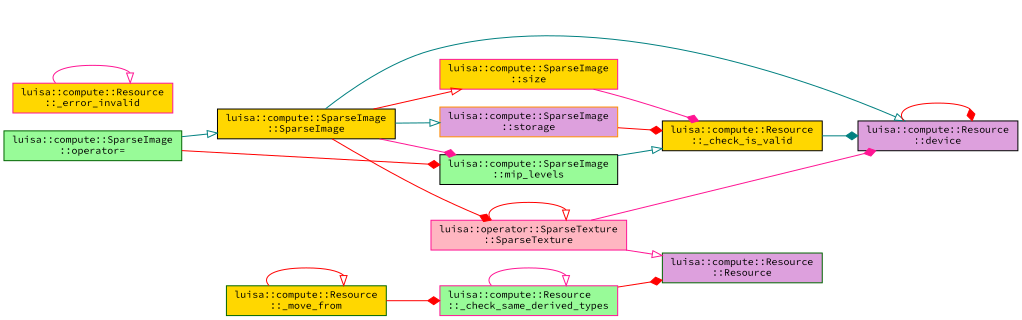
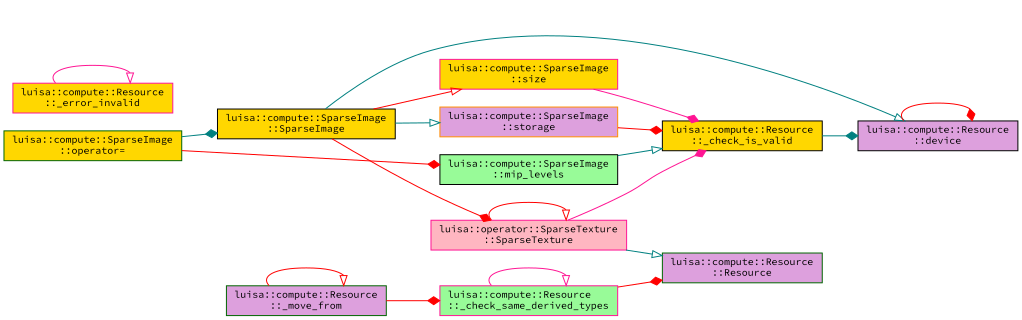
  digraph {
    fontname="Source Code Pro"
    rankdir=LR
    node [color=black fillcolor=gold fontname="Source Code Pro" fontsize=10 shape=box style=filled]
    edge [arrowhead=onormal color=red fontname="Source Code Pro" fontsize=10 labelfontname=Helvetica labelfontsize=10 style=solid]
-   n1 [color=darkgreen fillcolor=palegreen fontcolor=black height=0.2 label="luisa::compute::SparseImage\l::operator=" width=0.4]
+   n1 [color=darkgreen fontcolor=black height=0.2 label="luisa::compute::SparseImage\l::operator=" width=0.4]
    n2 [height=0.2 label="luisa::compute::SparseImage\l::SparseImage" width=0.4]
    n3 [fillcolor=palegreen height=0.2 label="luisa::compute::SparseImage\l::mip_levels" width=0.4]
-   n4 [color=darkgreen height=0.2 label="luisa::compute::Resource\l::_move_from" width=0.4]
+   n4 [color=darkgreen fillcolor=plum height=0.2 label="luisa::compute::Resource\l::_move_from" width=0.4]
    n5 [color=deeppink fillcolor=palegreen height=0.2 label="luisa::compute::Resource\l::_check_same_derived_types" width=0.4]
    n6 [fillcolor=plum height=0.2 label="luisa::compute::Resource\l::device" width=0.4]
    n7 [color=deeppink height=0.2 label="luisa::compute::SparseImage\l::size" width=0.4]
    n8 [color=deeppink fillcolor=lightpink height=0.2 label="luisa::operator::SparseTexture\l::SparseTexture" width=0.4]
    n9 [color=darkorange fillcolor=plum height=0.2 label="luisa::compute::SparseImage\l::storage" width=0.4]
    n10 [color=darkgreen fillcolor=plum height=0.2 label="luisa::compute::Resource\l::Resource" width=0.4]
    n11 [height=0.2 label="luisa::compute::Resource\l::_check_is_valid" width=0.4]
    n12 [color=deeppink height=0.2 label="luisa::compute::Resource\l::_error_invalid" width=0.4]
-   n1 -> n2 [color=teal]
+   n1 -> n2 [arrowhead=diamond color=teal]
    n1 -> n3 [arrowhead=diamond]
-   n2 -> n3 [arrowhead=diamond color=deeppink]
    n2 -> n6 [color=teal]
    n2 -> n7
    n2 -> n8 [arrowhead=diamond]
    n2 -> n9 [color=teal]
    n3 -> n11 [color=teal]
    n4 -> n4
    n4 -> n5 [arrowhead=diamond]
    n5 -> n5 [color=deeppink]
    n5 -> n10 [arrowhead=diamond]
    n6 -> n6 [arrowhead=diamond]
    n7 -> n11 [arrowhead=diamond color=deeppink]
-   n8 -> n6 [arrowhead=diamond color=deeppink]
+   n8 -> n11 [arrowhead=diamond color=deeppink]
    n8 -> n8
-   n8 -> n10 [color=deeppink]
+   n8 -> n10 [color=teal]
    n9 -> n11 [arrowhead=diamond]
    n11 -> n6 [arrowhead=diamond color=teal]
    n12 -> n12 [color=deeppink]
  }
